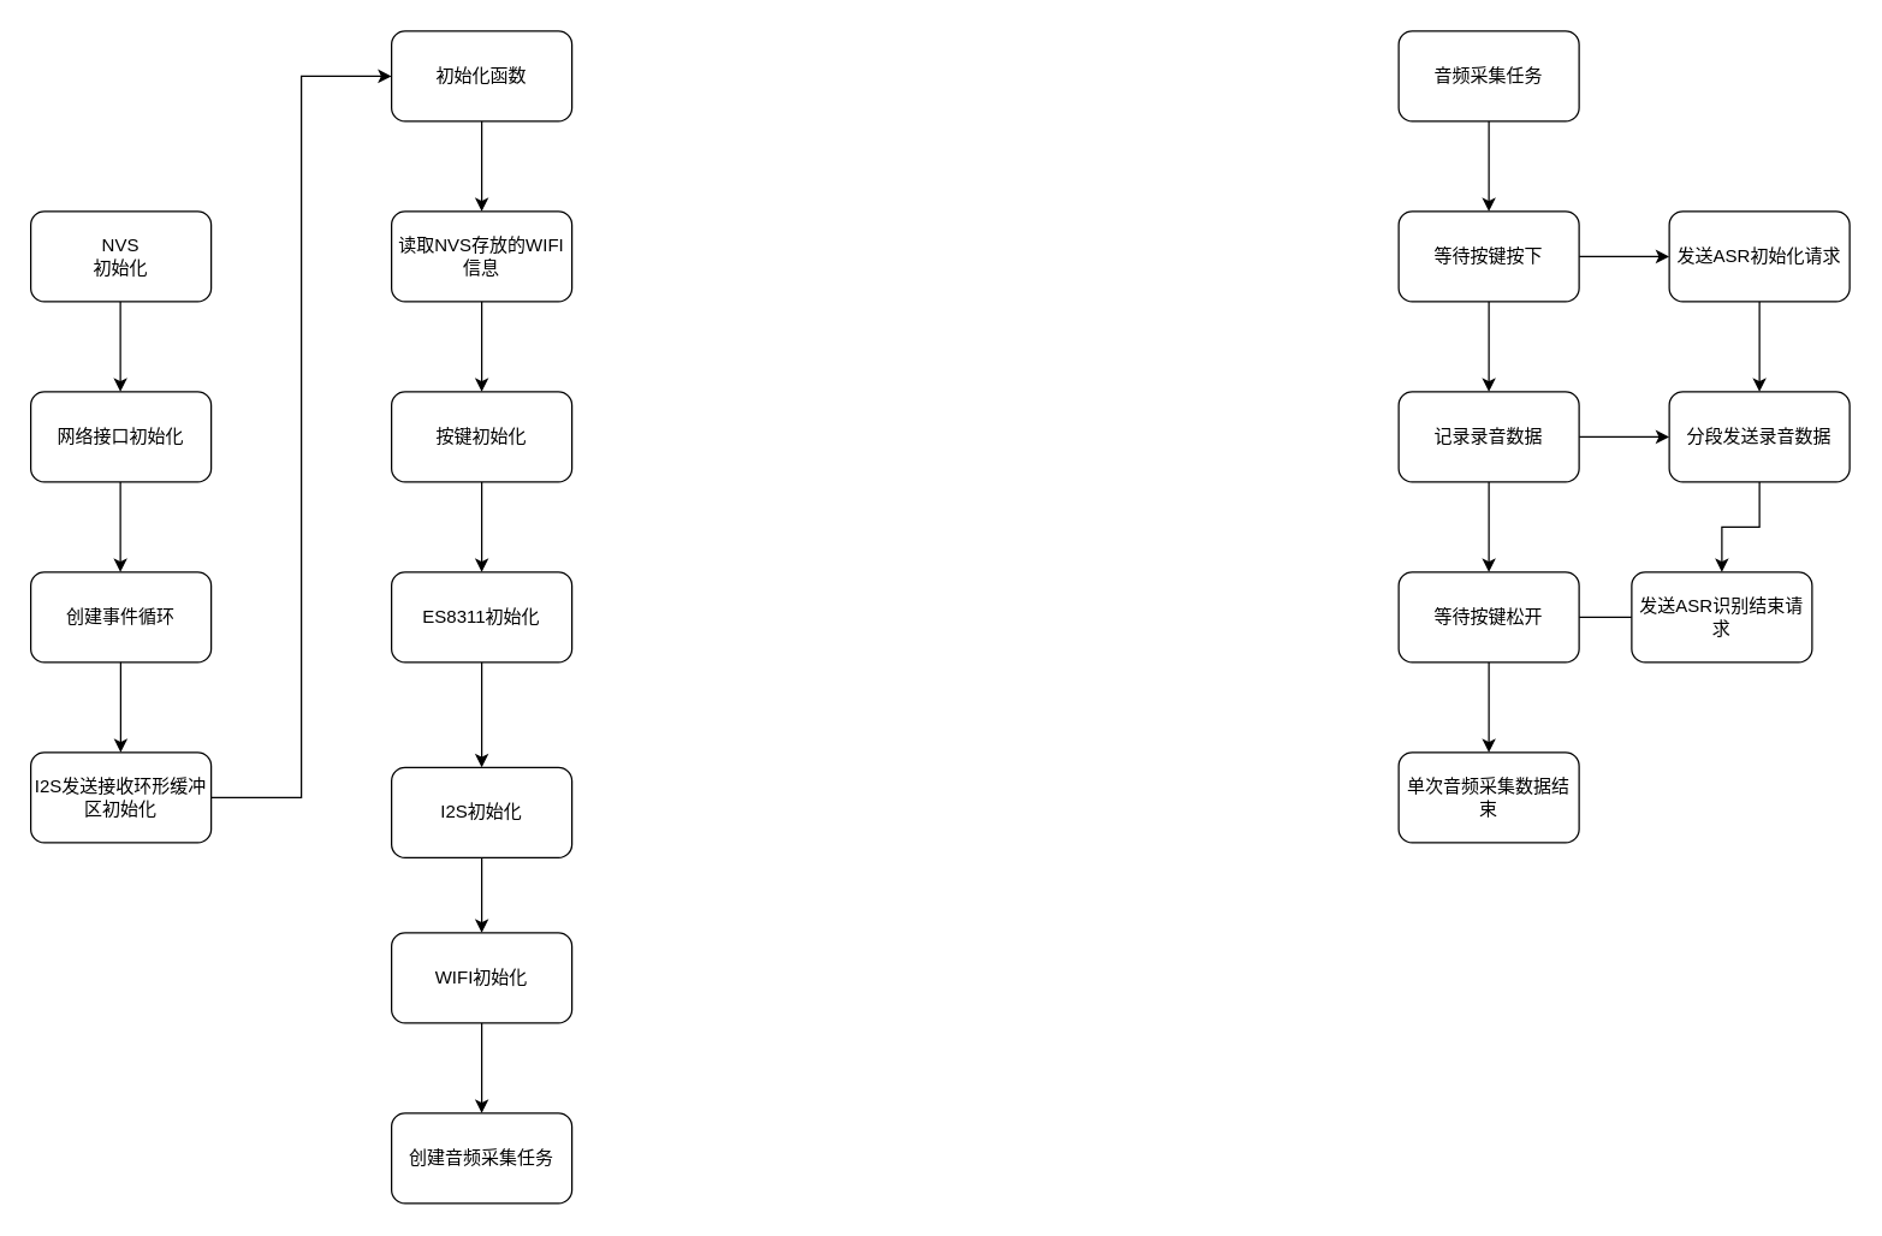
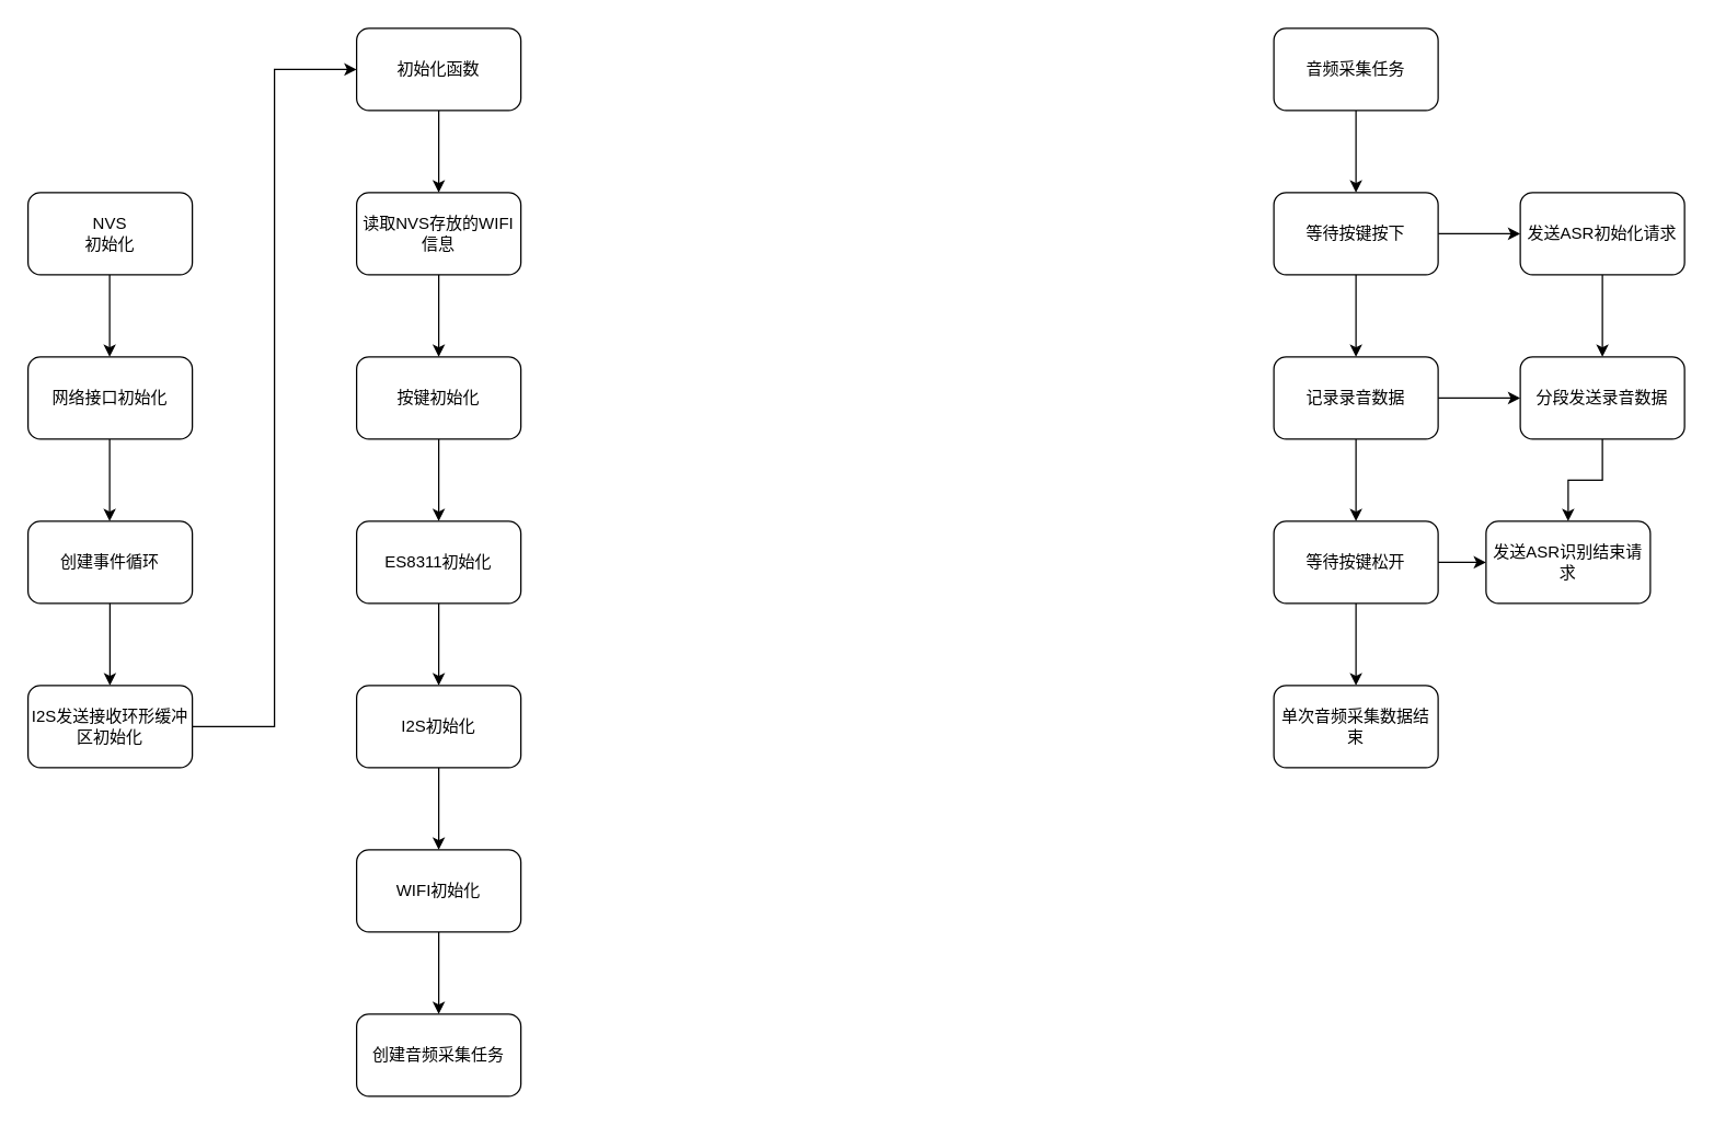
  <mxCell id="0" />
  <mxCell id="1" parent="0" />
  <mxCell id="2" value="&lt;div&gt;NVS&lt;/div&gt;&lt;div&gt;初始化&lt;/div&gt;" style="rounded=1;whiteSpace=wrap;html=1;" parent="1" vertex="1"><mxGeometry x="20" y="140" width="120" height="60" as="geometry" /></mxCell>
  <mxCell id="3" value="&lt;div&gt;网络接口初始化&lt;/div&gt;" style="rounded=1;whiteSpace=wrap;html=1;" parent="1" vertex="1"><mxGeometry x="20" y="260" width="120" height="60" as="geometry" /></mxCell>
  <mxCell id="4" value="&lt;div&gt;创建事件循环&lt;/div&gt;" style="rounded=1;whiteSpace=wrap;html=1;" parent="1" vertex="1"><mxGeometry x="20" y="380" width="120" height="60" as="geometry" /></mxCell>
  <mxCell id="5" value="I2S发送接收环形缓冲区初始化" style="rounded=1;whiteSpace=wrap;html=1;" parent="1" vertex="1"><mxGeometry x="20" y="500" width="120" height="60" as="geometry" /></mxCell>
  <mxCell id="6" value="" style="edgeStyle=orthogonalEdgeStyle;rounded=0;orthogonalLoop=1;jettySize=auto;html=1;" parent="1" source="7" target="13" edge="1"><mxGeometry relative="1" as="geometry" /></mxCell>
  <mxCell id="7" value="&lt;div&gt;初始化函数&lt;/div&gt;" style="rounded=1;whiteSpace=wrap;html=1;" parent="1" vertex="1"><mxGeometry x="260" y="20" width="120" height="60" as="geometry" /></mxCell>
  <mxCell id="8" value="" style="endArrow=classic;html=1;rounded=0;exitX=1;exitY=0.5;exitDx=0;exitDy=0;entryX=0;entryY=0.5;entryDx=0;entryDy=0;" parent="1" source="5" target="7" edge="1"><mxGeometry width="50" height="50" relative="1" as="geometry"><mxPoint x="220" y="380" as="sourcePoint" /><mxPoint x="270" y="330" as="targetPoint" /><Array as="points"><mxPoint x="200" y="530" /><mxPoint x="200" y="50" /></Array></mxGeometry></mxCell>
  <mxCell id="9" value="" style="endArrow=classic;html=1;rounded=0;exitX=0.5;exitY=1;exitDx=0;exitDy=0;entryX=0.5;entryY=0;entryDx=0;entryDy=0;" parent="1" edge="1"><mxGeometry width="50" height="50" relative="1" as="geometry"><mxPoint x="79.6" y="200" as="sourcePoint" /><mxPoint x="79.6" y="260" as="targetPoint" /></mxGeometry></mxCell>
  <mxCell id="10" value="" style="endArrow=classic;html=1;rounded=0;exitX=0.5;exitY=1;exitDx=0;exitDy=0;entryX=0.5;entryY=0;entryDx=0;entryDy=0;" parent="1" edge="1"><mxGeometry width="50" height="50" relative="1" as="geometry"><mxPoint x="79.6" y="320" as="sourcePoint" /><mxPoint x="79.6" y="380" as="targetPoint" /></mxGeometry></mxCell>
  <mxCell id="11" value="" style="endArrow=classic;html=1;rounded=0;exitX=0.5;exitY=1;exitDx=0;exitDy=0;entryX=0.5;entryY=0;entryDx=0;entryDy=0;" parent="1" edge="1"><mxGeometry width="50" height="50" relative="1" as="geometry"><mxPoint x="79.81" y="440" as="sourcePoint" /><mxPoint x="79.81" y="500" as="targetPoint" /></mxGeometry></mxCell>
  <mxCell id="12" value="" style="edgeStyle=orthogonalEdgeStyle;rounded=0;orthogonalLoop=1;jettySize=auto;html=1;" parent="1" source="13" target="15" edge="1"><mxGeometry relative="1" as="geometry" /></mxCell>
  <mxCell id="13" value="&lt;div&gt;读取NVS存放的WIFI信息&lt;/div&gt;" style="rounded=1;whiteSpace=wrap;html=1;" parent="1" vertex="1"><mxGeometry x="260" y="140" width="120" height="60" as="geometry" /></mxCell>
  <mxCell id="14" value="" style="edgeStyle=orthogonalEdgeStyle;rounded=0;orthogonalLoop=1;jettySize=auto;html=1;" parent="1" source="15" target="17" edge="1"><mxGeometry relative="1" as="geometry" /></mxCell>
  <mxCell id="15" value="按键初始化" style="rounded=1;whiteSpace=wrap;html=1;" parent="1" vertex="1"><mxGeometry x="260" y="260" width="120" height="60" as="geometry" /></mxCell>
  <mxCell id="16" value="" style="edgeStyle=orthogonalEdgeStyle;rounded=0;orthogonalLoop=1;jettySize=auto;html=1;" parent="1" source="17" target="19" edge="1"><mxGeometry relative="1" as="geometry" /></mxCell>
  <mxCell id="17" value="ES8311初始化" style="rounded=1;whiteSpace=wrap;html=1;" parent="1" vertex="1"><mxGeometry x="260" y="380" width="120" height="60" as="geometry" /></mxCell>
  <mxCell id="18" value="" style="edgeStyle=orthogonalEdgeStyle;rounded=0;orthogonalLoop=1;jettySize=auto;html=1;" parent="1" source="19" target="21" edge="1"><mxGeometry relative="1" as="geometry" /></mxCell>
- <mxCell id="19" value="&lt;div&gt;I2S初始化&lt;/div&gt;" style="rounded=1;whiteSpace=wrap;html=1;" parent="1" vertex="1"><mxGeometry x="260" y="510" width="120" height="60" as="geometry" /></mxCell>
+ <mxCell id="19" value="&lt;div&gt;I2S初始化&lt;/div&gt;" style="rounded=1;whiteSpace=wrap;html=1;" parent="1" vertex="1"><mxGeometry x="260" y="500" width="120" height="60" as="geometry" /></mxCell>
  <mxCell id="20" value="" style="edgeStyle=orthogonalEdgeStyle;rounded=0;orthogonalLoop=1;jettySize=auto;html=1;" parent="1" source="21" target="22" edge="1"><mxGeometry relative="1" as="geometry" /></mxCell>
  <mxCell id="21" value="&lt;div&gt;WIFI初始化&lt;/div&gt;" style="rounded=1;whiteSpace=wrap;html=1;" parent="1" vertex="1"><mxGeometry x="260" y="620" width="120" height="60" as="geometry" /></mxCell>
  <mxCell id="22" value="&lt;div&gt;创建音频采集任务&lt;/div&gt;" style="rounded=1;whiteSpace=wrap;html=1;" parent="1" vertex="1"><mxGeometry x="260" y="740" width="120" height="60" as="geometry" /></mxCell>
  <mxCell id="23" value="" style="edgeStyle=orthogonalEdgeStyle;rounded=0;orthogonalLoop=1;jettySize=auto;html=1;" edge="1" parent="1" source="24" target="27"><mxGeometry relative="1" as="geometry" /></mxCell>
  <mxCell id="24" value="&lt;div&gt;音频采集任务&lt;/div&gt;" style="rounded=1;whiteSpace=wrap;html=1;" vertex="1" parent="1"><mxGeometry x="930" y="20" width="120" height="60" as="geometry" /></mxCell>
  <mxCell id="25" value="" style="edgeStyle=orthogonalEdgeStyle;rounded=0;orthogonalLoop=1;jettySize=auto;html=1;" edge="1" parent="1" source="27"><mxGeometry relative="1" as="geometry"><mxPoint x="990" y="260" as="targetPoint" /></mxGeometry></mxCell>
  <mxCell id="26" value="" style="edgeStyle=orthogonalEdgeStyle;rounded=0;orthogonalLoop=1;jettySize=auto;html=1;" edge="1" parent="1" source="27" target="29"><mxGeometry relative="1" as="geometry" /></mxCell>
  <mxCell id="27" value="&lt;div&gt;等待按键按下&lt;/div&gt;" style="rounded=1;whiteSpace=wrap;html=1;" vertex="1" parent="1"><mxGeometry x="930" y="140" width="120" height="60" as="geometry" /></mxCell>
  <mxCell id="28" value="" style="edgeStyle=orthogonalEdgeStyle;rounded=0;orthogonalLoop=1;jettySize=auto;html=1;" edge="1" parent="1" source="29" target="34"><mxGeometry relative="1" as="geometry" /></mxCell>
  <mxCell id="29" value="发送ASR初始化请求" style="rounded=1;whiteSpace=wrap;html=1;" vertex="1" parent="1"><mxGeometry x="1110" y="140" width="120" height="60" as="geometry" /></mxCell>
  <mxCell id="30" value="" style="edgeStyle=orthogonalEdgeStyle;rounded=0;orthogonalLoop=1;jettySize=auto;html=1;" edge="1" parent="1" source="32" target="34"><mxGeometry relative="1" as="geometry" /></mxCell>
  <mxCell id="31" value="" style="edgeStyle=orthogonalEdgeStyle;rounded=0;orthogonalLoop=1;jettySize=auto;html=1;" edge="1" parent="1" source="32" target="37"><mxGeometry relative="1" as="geometry" /></mxCell>
  <mxCell id="32" value="记录录音数据" style="rounded=1;whiteSpace=wrap;html=1;" vertex="1" parent="1"><mxGeometry x="930" y="260" width="120" height="60" as="geometry" /></mxCell>
  <mxCell id="33" value="" style="edgeStyle=orthogonalEdgeStyle;rounded=0;orthogonalLoop=1;jettySize=auto;html=1;" edge="1" parent="1" source="34" target="38"><mxGeometry relative="1" as="geometry" /></mxCell>
  <mxCell id="34" value="分段发送录音数据" style="rounded=1;whiteSpace=wrap;html=1;" vertex="1" parent="1"><mxGeometry x="1110" y="260" width="120" height="60" as="geometry" /></mxCell>
- <mxCell id="35" value="" style="edgeStyle=orthogonalEdgeStyle;rounded=0;orthogonalLoop=1;jettySize=auto;html=1;endArrow=none;" edge="1" parent="1" source="37" target="38"><mxGeometry relative="1" as="geometry" /></mxCell>
+ <mxCell id="35" value="" style="edgeStyle=orthogonalEdgeStyle;rounded=0;orthogonalLoop=1;jettySize=auto;html=1;" edge="1" parent="1" source="37" target="38"><mxGeometry relative="1" as="geometry" /></mxCell>
  <mxCell id="36" value="" style="edgeStyle=orthogonalEdgeStyle;rounded=0;orthogonalLoop=1;jettySize=auto;html=1;" edge="1" parent="1" source="37" target="39"><mxGeometry relative="1" as="geometry" /></mxCell>
  <mxCell id="37" value="等待按键松开" style="rounded=1;whiteSpace=wrap;html=1;" vertex="1" parent="1"><mxGeometry x="930" y="380" width="120" height="60" as="geometry" /></mxCell>
  <mxCell id="38" value="发送ASR识别结束请求" style="rounded=1;whiteSpace=wrap;html=1;" vertex="1" parent="1"><mxGeometry x="1085" y="380" width="120" height="60" as="geometry" /></mxCell>
  <mxCell id="39" value="单次音频采集数据结束" style="rounded=1;whiteSpace=wrap;html=1;" vertex="1" parent="1"><mxGeometry x="930" y="500" width="120" height="60" as="geometry" /></mxCell>
